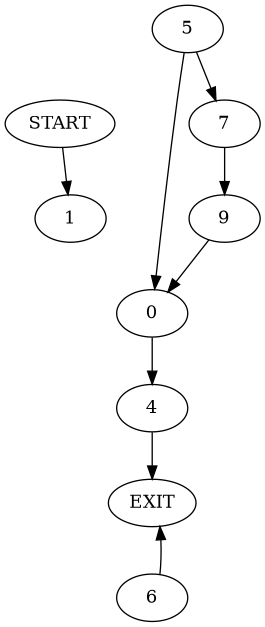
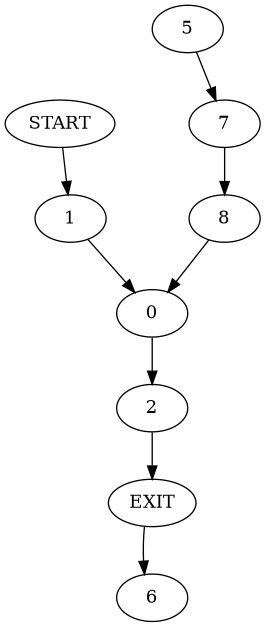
  digraph {
    n1 [label=START]
    1
    n3 [label=0]
    n4 [label=EXIT]
-   4
+   4 [label=2]
    5
    7
    6
-   9
+   9 [label=8]
    n1 -> 1
-   5 -> n3
+   1 -> n3
    n3 -> 4
    4 -> n4
    5 -> 7
    7 -> 9
-   6 -> n4
+   n4 -> 6
    9 -> n3
  }
